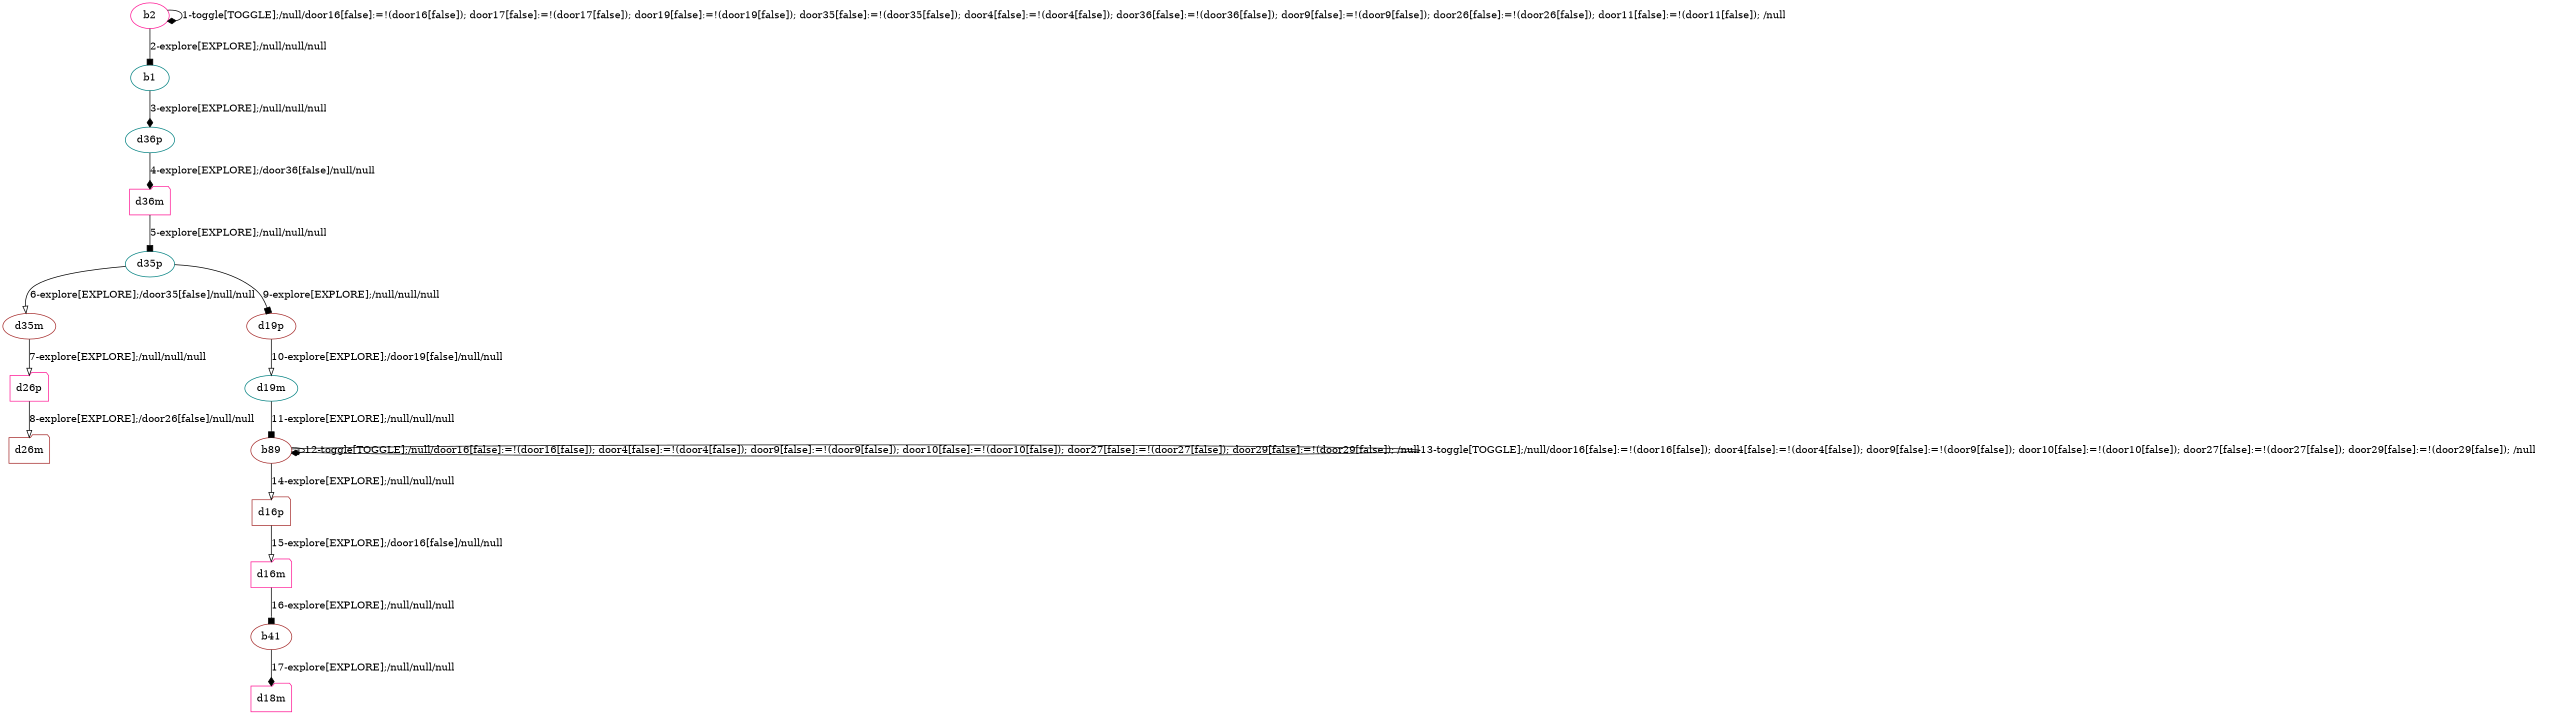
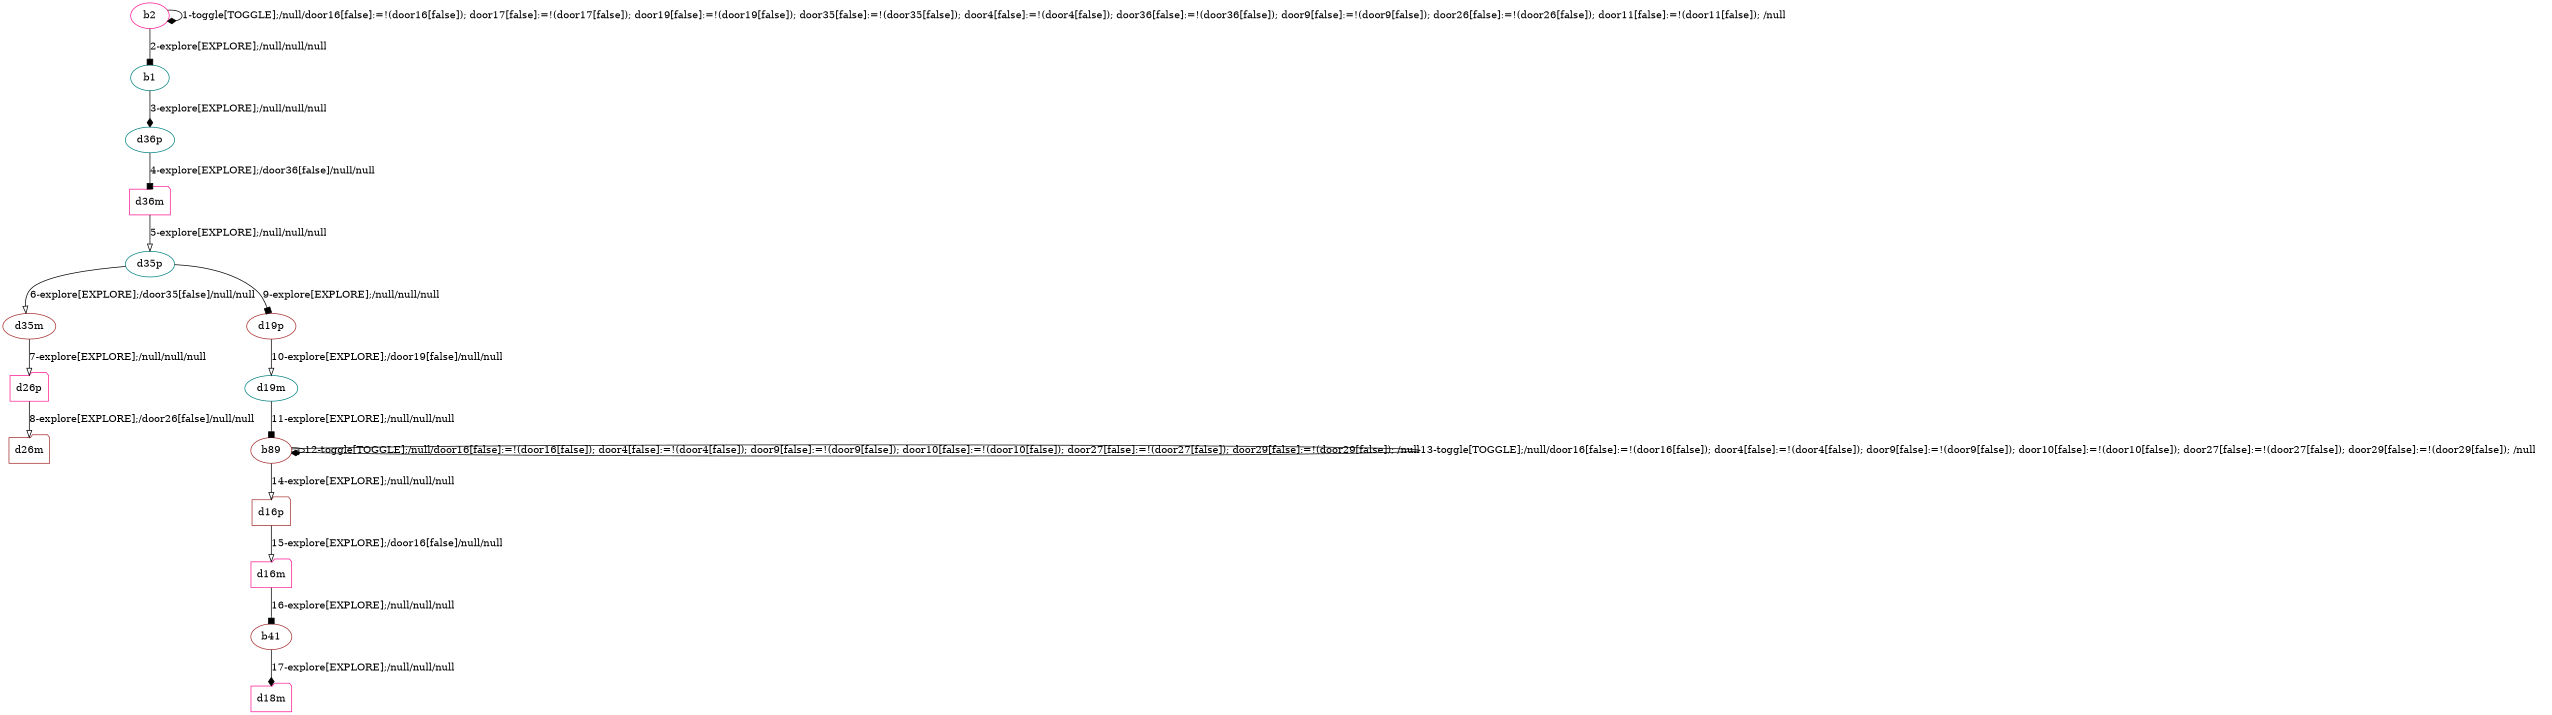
  digraph {
    node [color=brown shape=ellipse]
    edge [arrowhead=onormal]
    b2 [color=deeppink]
    b1 [color=teal]
    d36p [color=teal]
    d36m [color=deeppink shape=folder]
    d35p [color=teal]
    d35m
    d19p
    d26p [color=deeppink shape=folder]
    d26m [shape=folder]
    d19m [color=teal]
    b89
    d16p [shape=folder]
    d16m [color=deeppink shape=folder]
    b41
    n15 [color=deeppink label=d18m shape=folder]
    b2 -> b2 [arrowhead=diamond label="1-toggle[TOGGLE];/null/door16[false]:=!(door16[false]); door17[false]:=!(door17[false]); door19[false]:=!(door19[false]); door35[false]:=!(door35[false]); door4[false]:=!(door4[false]); door36[false]:=!(door36[false]); door9[false]:=!(door9[false]); door26[false]:=!(door26[false]); door11[false]:=!(door11[false]); /null"]
    b2 -> b1 [arrowhead=box label="2-explore[EXPLORE];/null/null/null"]
    b1 -> d36p [arrowhead=diamond label="3-explore[EXPLORE];/null/null/null"]
-   d36p -> d36m [arrowhead=diamond label="4-explore[EXPLORE];/door36[false]/null/null"]
-   d36m -> d35p [arrowhead=box label="5-explore[EXPLORE];/null/null/null"]
+   d36p -> d36m [arrowhead=box label="4-explore[EXPLORE];/door36[false]/null/null"]
+   d36m -> d35p [label="5-explore[EXPLORE];/null/null/null"]
    d35p -> d35m [label="6-explore[EXPLORE];/door35[false]/null/null"]
    d35p -> d19p [arrowhead=box label="9-explore[EXPLORE];/null/null/null"]
    d35m -> d26p [label="7-explore[EXPLORE];/null/null/null"]
    d19p -> d19m [label="10-explore[EXPLORE];/door19[false]/null/null"]
    d26p -> d26m [label="8-explore[EXPLORE];/door26[false]/null/null"]
    d19m -> b89 [arrowhead=box label="11-explore[EXPLORE];/null/null/null"]
    b89 -> b89 [arrowhead=diamond label="12-toggle[TOGGLE];/null/door16[false]:=!(door16[false]); door4[false]:=!(door4[false]); door9[false]:=!(door9[false]); door10[false]:=!(door10[false]); door27[false]:=!(door27[false]); door29[false]:=!(door29[false]); /null"]
    b89 -> b89 [label="13-toggle[TOGGLE];/null/door16[false]:=!(door16[false]); door4[false]:=!(door4[false]); door9[false]:=!(door9[false]); door10[false]:=!(door10[false]); door27[false]:=!(door27[false]); door29[false]:=!(door29[false]); /null"]
    b89 -> d16p [label="14-explore[EXPLORE];/null/null/null"]
    d16p -> d16m [label="15-explore[EXPLORE];/door16[false]/null/null"]
    d16m -> b41 [arrowhead=box label="16-explore[EXPLORE];/null/null/null"]
    b41 -> n15 [arrowhead=diamond label="17-explore[EXPLORE];/null/null/null"]
  }
